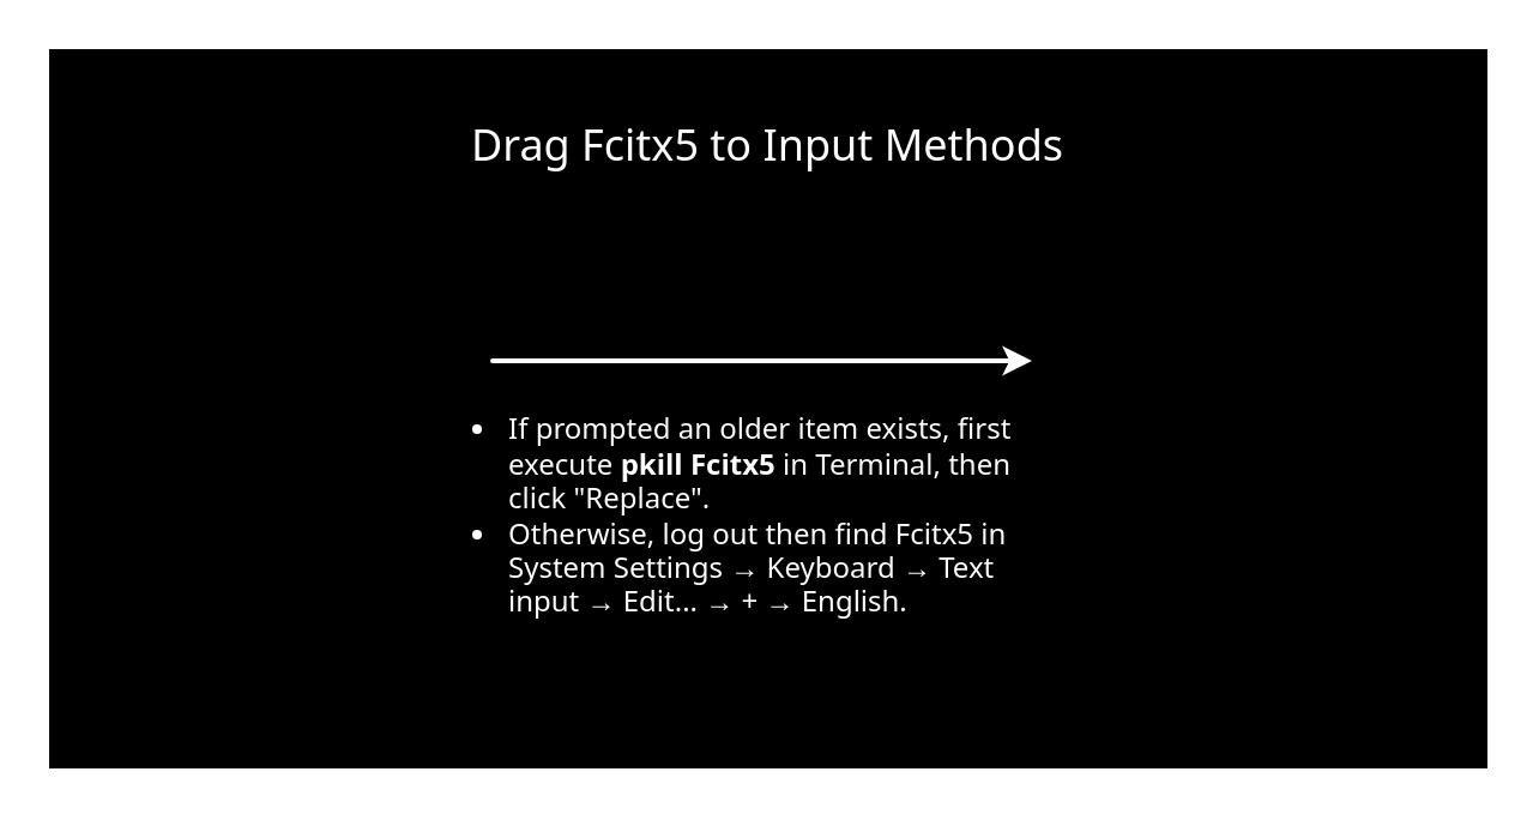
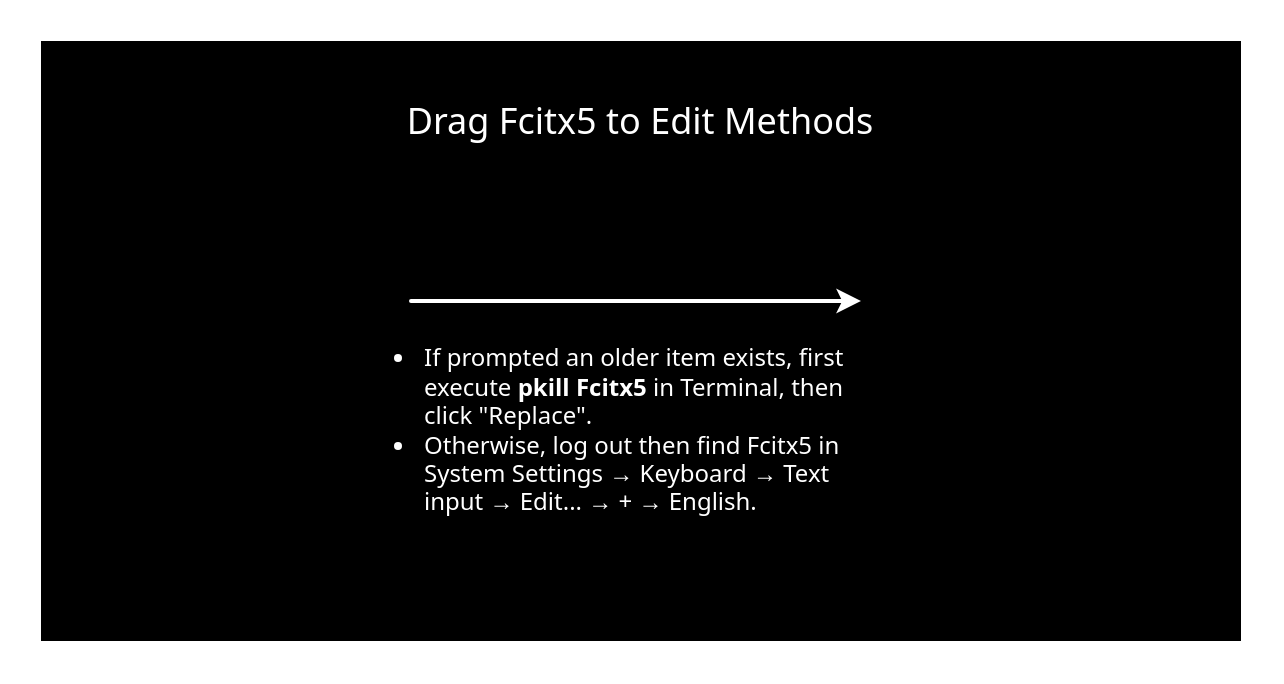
  <mxCell id="0" />
  <mxCell id="1" parent="0" />
  <mxCell id="2" value="" style="rounded=0;whiteSpace=wrap;html=1;labelBorderColor=none;strokeWidth=0;fillColor=#000000;strokeColor=none;" parent="1" vertex="1"><mxGeometry width="600" height="300" as="geometry" x="20" y="20" /></mxCell>
- <mxCell id="3" value="Drag Fcitx5 to Input Methods" style="text;html=1;strokeColor=none;fillColor=none;align=center;verticalAlign=middle;whiteSpace=wrap;rounded=0;fontSize=18;fontColor=#FFFFFF;fontFamily=Noto Sans;fontSource=https%3A%2F%2Ffonts.googleapis.com%2Fcss%3Ffamily%3DNoto%2BSans;" parent="1" vertex="1"><mxGeometry x="150" y="40" width="340" height="40" as="geometry" /></mxCell>
+ <mxCell id="3" value="Drag Fcitx5 to Edit Methods" style="text;html=1;strokeColor=none;fillColor=none;align=center;verticalAlign=middle;whiteSpace=wrap;rounded=0;fontSize=18;fontColor=#FFFFFF;fontFamily=Noto Sans;fontSource=https%3A%2F%2Ffonts.googleapis.com%2Fcss%3Ffamily%3DNoto%2BSans;" parent="1" vertex="1"><mxGeometry x="150" y="40" width="340" height="40" as="geometry" /></mxCell>
  <mxCell id="4" value="" style="edgeStyle=orthogonalEdgeStyle;rounded=1;orthogonalLoop=1;jettySize=auto;html=1;strokeColor=#FFFFFF;strokeWidth=2;" parent="1" edge="1"><mxGeometry relative="1" as="geometry"><mxPoint x="390" y="150" as="sourcePoint" /><mxPoint x="430" y="150" as="targetPoint" /><Array as="points"><mxPoint x="200" y="150" /><mxPoint x="200" y="150" /></Array></mxGeometry></mxCell>
  <mxCell id="5" value="&lt;div align=&quot;left&quot;&gt;&lt;ul&gt;&lt;li&gt;If prompted an older item exists, first execute &lt;b&gt;pkill Fcitx5&lt;/b&gt; in Terminal, then click &quot;Replace&quot;.&lt;/li&gt;&lt;li&gt;Otherwise, log out then find Fcitx5 in System Settings → Keyboard → Text input → Edit... → + → English.&lt;/li&gt;&lt;/ul&gt;&lt;/div&gt;" style="text;html=1;strokeColor=none;fillColor=none;align=left;verticalAlign=middle;whiteSpace=wrap;rounded=0;fontFamily=Noto Sans;fontSource=https%3A%2F%2Ffonts.googleapis.com%2Fcss%3Ffamily%3DNoto%2BSans;fontColor=#FFFFFF;" parent="1" vertex="1"><mxGeometry x="170" y="170" width="260" height="90" as="geometry" /></mxCell>
